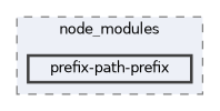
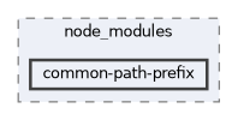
  digraph {
    compound=true
    rankdir=LR
-   n1 [color=grey25 fillcolor="#edf0f7" fontname=Helvetica fontsize=10 height=0.2 label="prefix-path-prefix" shape=box style="filled,bold" width=0.4]
+   n1 [color=grey25 fillcolor="#edf0f7" fontname=Helvetica fontsize=10 height=0.2 label="common-path-prefix" shape=box style="filled,bold" width=0.4]
    subgraph cluster_1 {
      bgcolor="#edf0f7"
      fontname=Helvetica
      fontsize=10
      label=node_modules
      pencolor=grey50
      style="filled,dashed"
      n1
    }
  }
